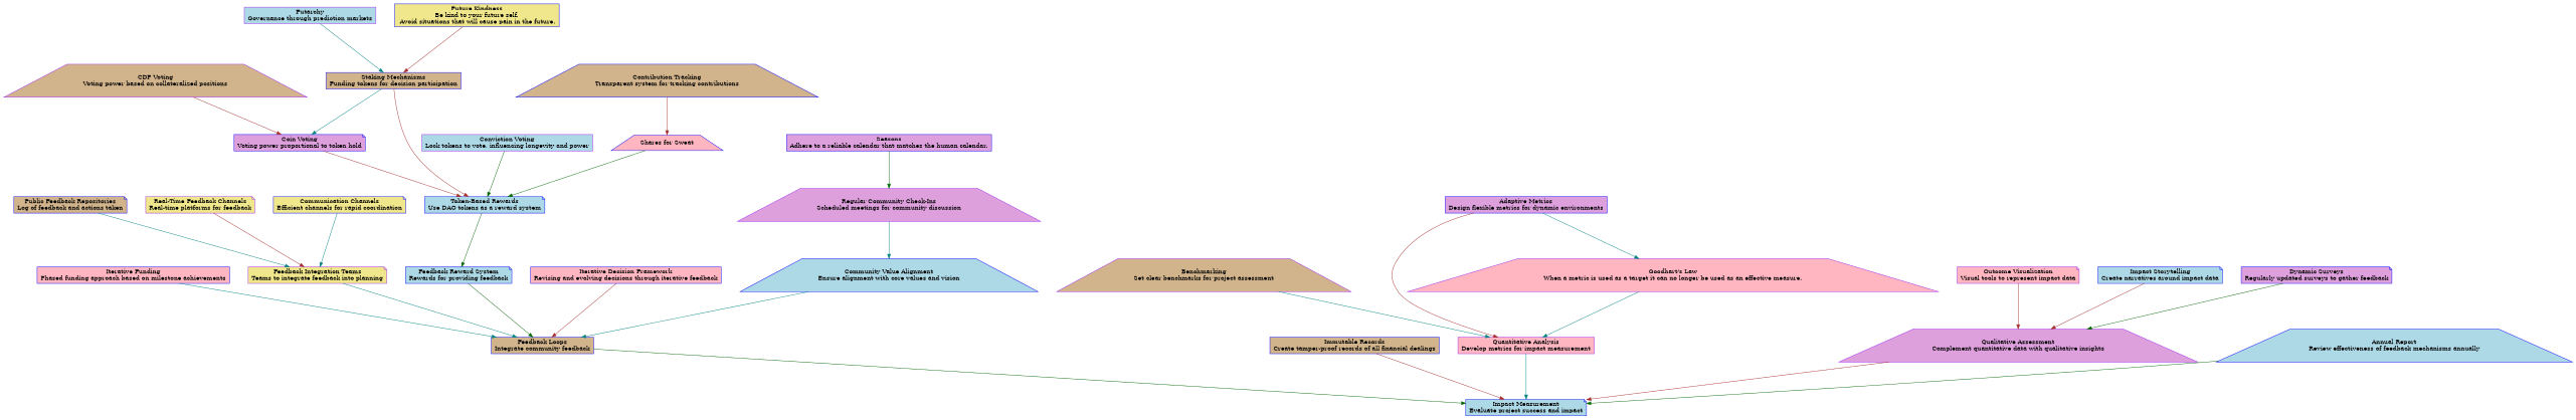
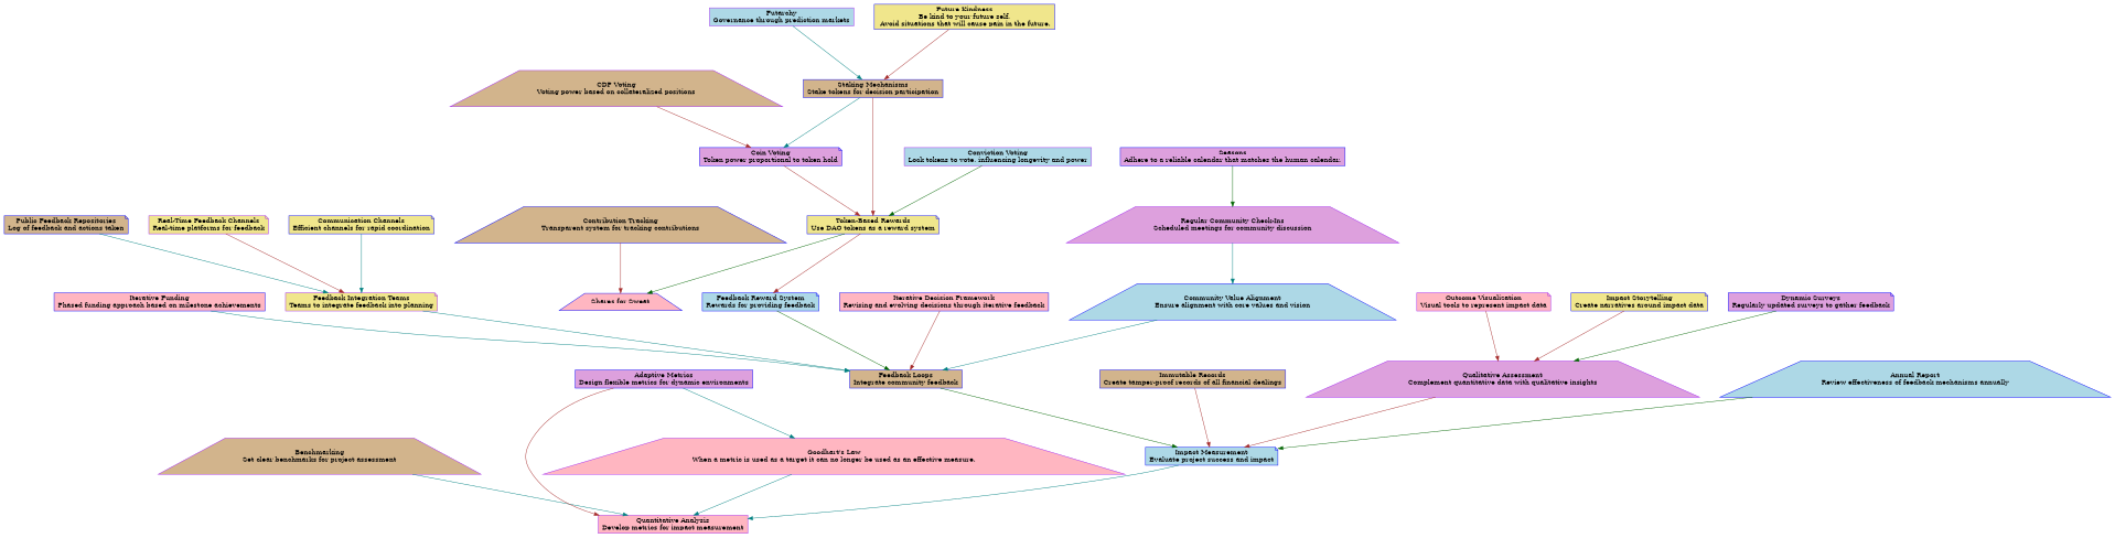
  digraph {
    nodesep=0.6
    rankdir=TB
    ranksep=1.2
    node [color=blue fillcolor=tan shape=note style=filled]
    edge [color=brown]
    n1 [fillcolor=lightblue label="Impact Measurement\nEvaluate project success and impact"]
    n2 [label="Feedback Loops\nIntegrate community feedback" shape=box]
    n3 [label="Immutable Records\nCreate tamper-proof records of all financial dealings" shape=box]
    n4 [color=purple fillcolor=lightpink label="Quantitative Analysis\nDevelop metrics for impact measurement" shape=box]
    n5 [color=purple fillcolor=plum label="Qualitative Assessment\nComplement quantitative data with qualitative insights" shape=trapezium]
    n6 [fillcolor=lightblue label="Annual Report\nReview effectiveness of feedback mechanisms annually" shape=trapezium]
    n7 [color=purple fillcolor=lightpink label="Outcome Visualization\nVisual tools to represent impact data"]
-   n8 [fillcolor=lightblue label="Impact Storytelling\nCreate narratives around impact data"]
+   n8 [fillcolor=khaki label="Impact Storytelling\nCreate narratives around impact data"]
    n9 [fillcolor=plum label="Dynamic Surveys\nRegularly updated surveys to gather feedback"]
    n10 [color=purple label="Benchmarking\nSet clear benchmarks for project assessment" shape=trapezium]
    n11 [fillcolor=plum label="Adaptive Metrics\nDesign flexible metrics for dynamic environments" shape=box]
    n12 [color=purple fillcolor=lightpink label="Goodhart's Law\nWhen a metric is used as a target it can no longer be used as an effective measure.\n" shape=trapezium]
    n13 [fillcolor=lightpink label="Iterative Funding\nPhased funding approach based on milestone achievements" shape=box]
    n14 [color=purple fillcolor=khaki label="Feedback Integration Teams\nTeams to integrate feedback into planning"]
    n15 [fillcolor=lightblue label="Feedback Reward System\nRewards for providing feedback"]
    n16 [fillcolor=lightpink label="Iterative Decision Framework\nRevising and evolving decisions through iterative feedback" shape=box]
    n17 [fillcolor=lightblue label="Community Value Alignment\nEnsure alignment with core values and vision" shape=trapezium]
    n18 [color=purple fillcolor=plum label="Regular Community Check-Ins\nScheduled meetings for community discussion" shape=trapezium]
    n19 [fillcolor=plum label="Seasons\nAdhere to a reliable calendar that matches the human calendar.\n" shape=box]
-   n20 [fillcolor=lightblue label="Token-Based Rewards\nUse DAO tokens as a reward system"]
-   n21 [label="Staking Mechanisms\nFunding tokens for decision participation" shape=box]
-   n22 [fillcolor=plum label="Coin Voting\nVoting power proportional to token hold"]
+   n20 [fillcolor=khaki label="Token-Based Rewards\nUse DAO tokens as a reward system"]
+   n21 [label="Staking Mechanisms\nStake tokens for decision participation" shape=box]
+   n22 [fillcolor=plum label="Coin Voting\nToken power proportional to token hold"]
    n23 [color=purple fillcolor=lightblue label="Conviction Voting\nLock tokens to vote, influencing longevity and power" shape=box]
    "Shares for Sweat" [fillcolor=lightpink shape=trapezium]
    n25 [label="Contribution Tracking\nTransparent system for tracking contributions" shape=trapezium]
    n26 [color=purple label="CDP Voting\nVoting power based on collateralized positions" shape=trapezium]
    n27 [color=purple fillcolor=lightblue label="Futarchy\nGovernance through prediction markets" shape=box]
    n28 [fillcolor=khaki label="Future Kindness\nBe kind to your future self.\n Avoid situations that will cause pain in the future." shape=box]
    n29 [label="Public Feedback Repositories\nLog of feedback and actions taken"]
    n30 [color=purple fillcolor=khaki label="Real-Time Feedback Channels\nReal-time platforms for feedback"]
    n31 [fillcolor=khaki label="Communication Channels\nEfficient channels for rapid coordination"]
    n2 -> n1 [color=darkgreen]
    n3 -> n1
-   n4 -> n1 [color=teal]
+   n1 -> n4 [color=teal]
    n5 -> n1
    n6 -> n1 [color=darkgreen]
    n7 -> n5
    n8 -> n5
    n9 -> n5 [color=darkgreen]
    n10 -> n4 [color=teal]
    n11 -> n4
    n11 -> n12 [color=teal]
    n12 -> n4 [color=teal]
    n13 -> n2 [color=teal]
    n14 -> n2 [color=teal]
    n15 -> n2 [color=darkgreen]
    n16 -> n2
    n17 -> n2 [color=teal]
    n18 -> n17 [color=teal]
    n19 -> n18 [color=darkgreen]
-   n20 -> n15 [color=darkgreen]
+   n20 -> n15
    n21 -> n20
    n21 -> n22 [color=teal]
    n22 -> n20
    n23 -> n20 [color=darkgreen]
-   "Shares for Sweat" -> n20 [color=darkgreen]
+   n20 -> "Shares for Sweat" [color=darkgreen]
    n25 -> "Shares for Sweat"
    n26 -> n22
    n27 -> n21 [color=teal]
    n28 -> n21
    n29 -> n14 [color=teal]
    n30 -> n14
    n31 -> n14 [color=teal]
  }
